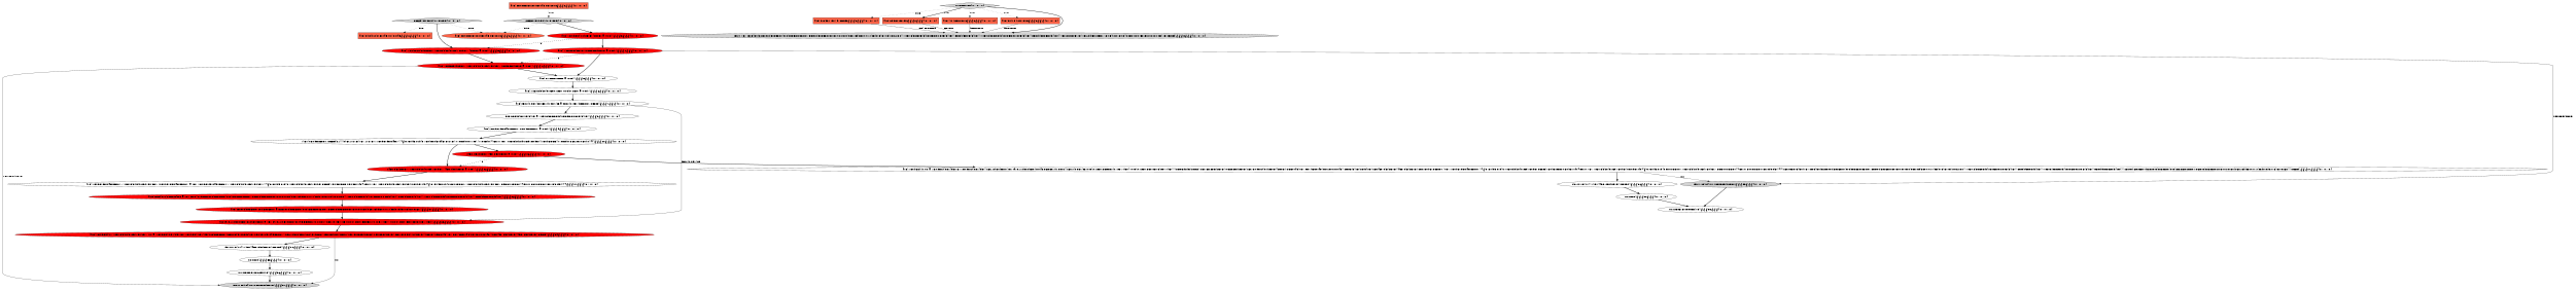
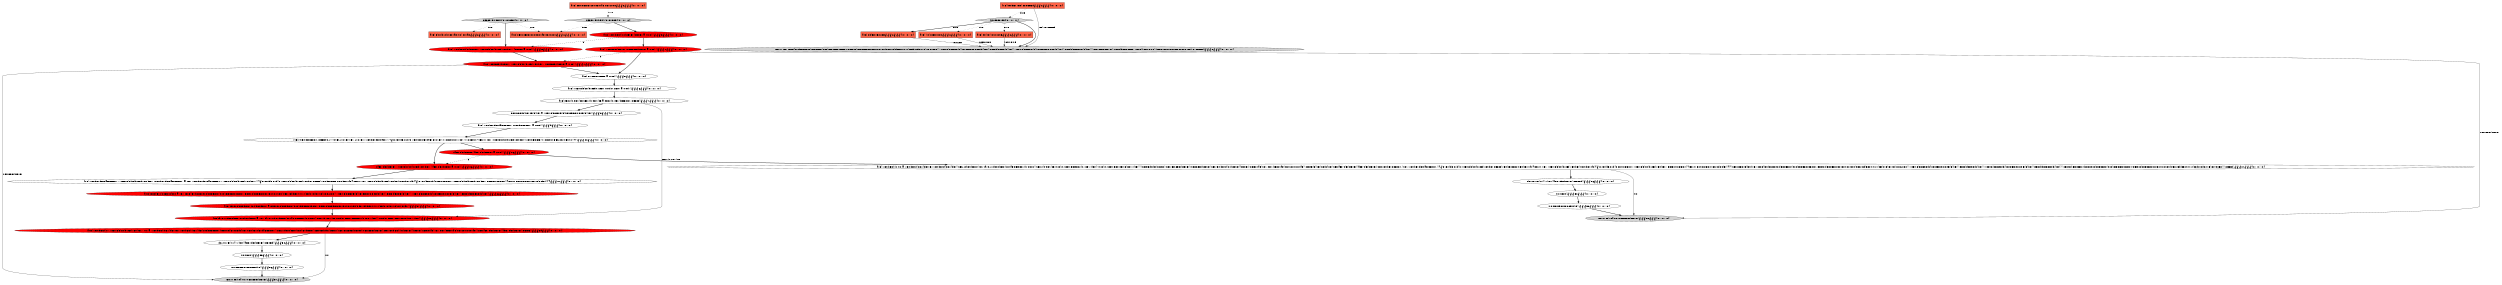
  digraph {
    fontname="DejaVu Sans"
    node [fillcolor=white fontname="DejaVu Sans" shape=ellipse style=filled]
    edge [fontname="DejaVu Sans" style=bold]
    n1 [label="m1.startEventProcessing()@@@36@@@['0', '1', '0']"]
    n2 [fillcolor=lightgray label="return Pair.of(m1,messageListener)@@@37@@@['0', '1', '0']"]
    n3 [label="final MemberIdentifierFactory memberFactory = mock()@@@9@@@['1', '1', '0']"]
    n4 [label="when(memberFactory.create(isA())).thenAnswer(new Answer<MemberIdentifier>(){@Override public MemberIdentifier answer(InvocationOnMock invocation){return new InternalDistributedMember((MemberData)invocation.getArgument(0))}})@@@10@@@['1', '1', '0']"]
    n5 [fillcolor=red label="LifecycleListener lifeCycleListener = mock()@@@16@@@['1', '0', '0']"]
    n6 [fillcolor=red label="LifecycleListener<InternalDistributedMember> lifeCycleListener = mock()@@@16@@@['0', '1', '0']"]
    n7 [label="final Membership m1 = MembershipBuilder.newMembershipBuilder().setAuthenticator(new GMSAuthenticator(config.getSecurityProps(),securityService,mockSystem.getSecurityLogWriter(),mockSystem.getInternalLogWriter())).setStatistics(stats1).setMessageListener(messageListener).setMembershipListener(listener).setConfig(new ServiceConfig(transport,config)).setSerializer(serializer).setLifecycleListener(lifeCycleListener).setMemberIDFactory(new MemberIdentifierFactory(){@Override public InternalDistributedMember create(MemberData memberInfo){return new InternalDistributedMember(memberInfo)}@Override public Comparator<InternalDistributedMember> getComparator(){return Comparator.naturalOrder()}}).setLocatorClient(new TcpClient(asTcpSocketCreator(SocketCreatorFactory.getSocketCreatorForComponent(SecurableCommunicationChannel.LOCATOR)),InternalDataSerializer.getDSFIDSerializer().getObjectSerializer(),InternalDataSerializer.getDSFIDSerializer().getObjectDeserializer())).setSocketCreator(asTcpSocketCreator(SocketCreatorFactory.getSocketCreatorForComponent(SecurableCommunicationChannel.CLUSTER))).create()@@@17@@@['1', '0', '0']"]
    n8 [label="doAnswer(null).when(lifeCycleListener).started()@@@26@@@['1', '0', '0']"]
    n9 [fillcolor=lightgray label="return Pair.of(m1,messageListener)@@@33@@@['1', '0', '0']"]
    n10 [label="m1.start()@@@31@@@['1', '0', '0']"]
    n11 [fillcolor=red label="final MessageListener messageListener = mock()@@@4@@@['1', '0', '0']"]
    n12 [label="final DMStats stats1 = mock()@@@5@@@['1', '1', '0']"]
    n13 [fillcolor=red label="final MessageListener<InternalDistributedMember> messageListener = mock()@@@4@@@['0', '1', '0']"]
    n14 [label="final InternalDistributedSystem mockSystem = mock()@@@6@@@['1', '1', '0']"]
    n15 [label="final SecurityService securityService = SecurityServiceFactory.create()@@@7@@@['1', '1', '0']"]
    n16 [fillcolor=red label="final TcpSocketCreator socketCreator = asTcpSocketCreator(SocketCreatorFactory.getSocketCreatorForComponent(SecurableCommunicationChannel.CLUSTER))@@@27@@@['0', '1', '0']"]
    n17 [fillcolor=red label="final GMSAuthenticator authenticator = new GMSAuthenticator(config.getSecurityProps(),securityService,mockSystem.getSecurityLogWriter(),mockSystem.getInternalLogWriter())@@@28@@@['0', '1', '0']"]
    n18 [fillcolor=red label="final Membership<InternalDistributedMember> m1 = MembershipBuilder.newMembershipBuilder(socketCreator,locatorClient,serializer,memberIdentifierFactory).setAuthenticator(authenticator).setStatistics(stats1).setMessageListener(messageListener).setMembershipListener(listener).setConfig(new ServiceConfig(transport,config)).setLifecycleListener(lifeCycleListener).create()@@@29@@@['0', '1', '0']"]
    n19 [label="final MemberIdentifierFactory<InternalDistributedMember> memberIdentifierFactory = new MemberIdentifierFactory<InternalDistributedMember>(){@Override public InternalDistributedMember create(MemberData memberInfo){return new InternalDistributedMember(memberInfo)}@Override public Comparator<InternalDistributedMember> getComparator(){return Comparator.naturalOrder()}}@@@17@@@['0', '1', '0']"]
    n20 [label="m1.startEventProcessing()@@@32@@@['1', '0', '0']"]
    n21 [label="doAnswer(null).when(lifeCycleListener).started()@@@30@@@['0', '1', '0']"]
    n22 [label="m1.start()@@@35@@@['0', '1', '0']"]
    n23 [fillcolor=tomato label="final RemoteTransportConfig transport@@@2@@@['1', '0', '0']" shape=box]
    n24 [fillcolor=lightgray label="createMembershipManager['1', '0', '0']" shape=diamond]
    n25 [label="DSFIDSerializer serializer = InternalDataSerializer.getDSFIDSerializer()@@@8@@@['1', '1', '0']"]
    n26 [fillcolor=lightgray label="issueRequest['0', '0', '1']" shape=diamond]
    n27 [fillcolor=tomato label="final boolean replyExpected@@@2@@@['0', '0', '1']" shape=box]
    n28 [fillcolor=tomato label="final Object request@@@2@@@['0', '0', '1']" shape=box]
    n29 [fillcolor=tomato label="final int locatorPort@@@2@@@['0', '0', '1']" shape=box]
    n30 [fillcolor=tomato label="final String hostName@@@2@@@['0', '0', '1']" shape=box]
    n31 [fillcolor=lightgray label="return new TcpClient(asTcpSocketCreator(SocketCreatorFactory.getSocketCreatorForComponent(SecurableCommunicationChannel.LOCATOR)),InternalDataSerializer.getDSFIDSerializer().getObjectSerializer(),InternalDataSerializer.getDSFIDSerializer().getObjectDeserializer()).requestToServer(InetAddress.getByName(hostName),locatorPort,request,10000,replyExpected)@@@3@@@['0', '0', '1']"]
    n32 [fillcolor=red label="final MembershipListener<InternalDistributedMember> listener = mock()@@@3@@@['0', '1', '0']"]
    n33 [fillcolor=red label="final MembershipListener listener = mock()@@@3@@@['1', '0', '0']"]
    n34 [fillcolor=red label="final TcpClient locatorClient = new TcpClient(asTcpSocketCreator(SocketCreatorFactory.getSocketCreatorForComponent(SecurableCommunicationChannel.LOCATOR)),InternalDataSerializer.getDSFIDSerializer().getObjectSerializer(),InternalDataSerializer.getDSFIDSerializer().getObjectDeserializer())@@@26@@@['0', '1', '0']"]
-   n35 [fillcolor=tomato label="final RemoteTransportConfig transport@@@2@@@['1', '1', '0']"]
+   n35 [fillcolor=tomato label="final RemoteTransportConfig transport@@@2@@@['1', '1', '0']" shape=box]
    n36 [fillcolor=lightgray label="createMembershipManager['0', '1', '0']" shape=diamond]
    n37 [fillcolor=tomato label="final DistributionConfigImpl config@@@2@@@['0', '1', '0']" shape=box]
    n1 -> n2
    n3 -> n4
    n4 -> n5
    n4 -> n6
    n5 -> n6 [label=0 style=dashed]
    n5 -> n7
    n6 -> n19
    n7 -> n8
    n7 -> n9 [label=m1 style=solid]
    n8 -> n10
    n10 -> n20
    n11 -> n9 [label=messageListener style=solid]
    n11 -> n12
    n11 -> n13 [label=0 style=dashed]
    n12 -> n14
    n13 -> n2 [label=messageListener style=solid]
    n13 -> n12
    n14 -> n15
    n15 -> n17 [label=securityService style=solid]
    n15 -> n25
    n16 -> n17
    n17 -> n18
    n18 -> n2 [label=m1 style=solid]
    n18 -> n21
    n19 -> n34
-   n9 -> n20
+   n20 -> n9
    n21 -> n22
    n22 -> n1
    n23 -> n24 [label=true style=dotted]
    n24 -> n33
    n24 -> n35 [label=true style=dotted]
    n25 -> n3
-   n26 -> n27 [label=true style=dotted]
+   n27 -> n26 [label=true style=dotted]
    n26 -> n28 [label=true]
    n26 -> n29 [label=true style=dotted]
    n26 -> n30 [label=true style=dotted]
    n26 -> n31
    n27 -> n31 [label=replyExpected style=solid]
    n28 -> n31 [label=request style=solid]
    n29 -> n31 [label=locatorPort style=solid]
    n30 -> n31 [label=hostName style=solid]
    n32 -> n13
    n33 -> n11
    n33 -> n32 [label=0 style=dashed]
    n34 -> n16
    n36 -> n32
    n36 -> n35 [label=true style=dotted]
    n36 -> n37 [label=true style=dotted]
  }
